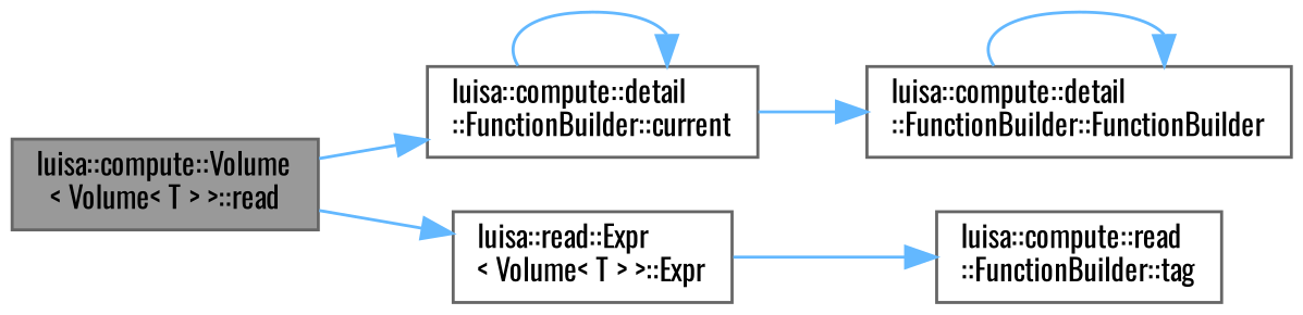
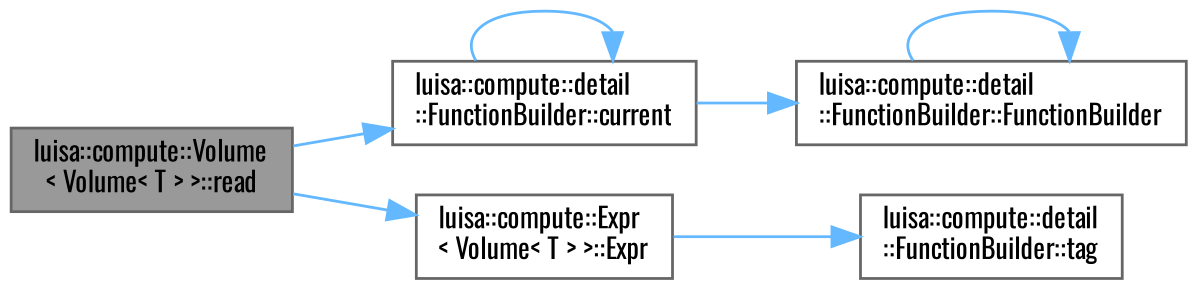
  digraph {
    fontname=Oswald
    rankdir=LR
    node [color=grey40 fillcolor=white fontname=Oswald fontsize=10 shape=box style=filled]
    edge [color=steelblue1 fontname=Oswald fontsize=10 labelfontname=Helvetica labelfontsize=10 style=solid]
    n1 [color=gray40 fillcolor=grey60 fontcolor=black height=0.2 label="luisa::compute::Volume\l\< Volume\< T \> \>::read" width=0.4]
    n2 [height=0.2 label="luisa::compute::detail\l::FunctionBuilder::current" width=0.4]
-   n3 [height=0.2 label="luisa::read::Expr\l\< Volume\< T \> \>::Expr" width=0.4]
+   n3 [height=0.2 label="luisa::compute::Expr\l\< Volume\< T \> \>::Expr" width=0.4]
    n4 [height=0.2 label="luisa::compute::detail\l::FunctionBuilder::FunctionBuilder" width=0.4]
-   n5 [height=0.2 label="luisa::compute::read\l::FunctionBuilder::tag" width=0.4]
+   n5 [height=0.2 label="luisa::compute::detail\l::FunctionBuilder::tag" width=0.4]
    n1 -> n2
    n1 -> n3
    n2 -> n2
    n2 -> n4
    n3 -> n5
    n4 -> n4
  }
